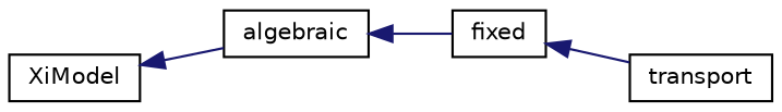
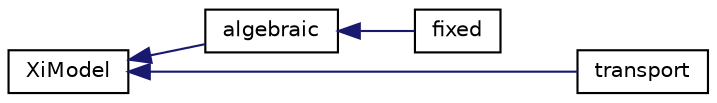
  digraph {
    rankdir=LR
    node [color=black fontname=Helvetica fontsize=10 shape=record]
    edge [color=midnightblue dir=back fontname=Helvetica fontsize=10 labelfontname=Helvetica labelfontsize=10 style=solid]
    n1 [height=0.2 label=XiModel width=0.4]
    n2 [height=0.2 label=algebraic width=0.4]
    n3 [height=0.2 label=transport width=0.4]
    n4 [height=0.2 label=fixed width=0.4]
    n1 -> n2
-   n4 -> n3
+   n1 -> n3
    n2 -> n4
  }
